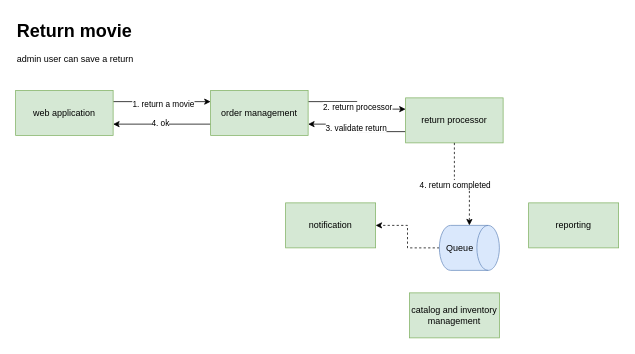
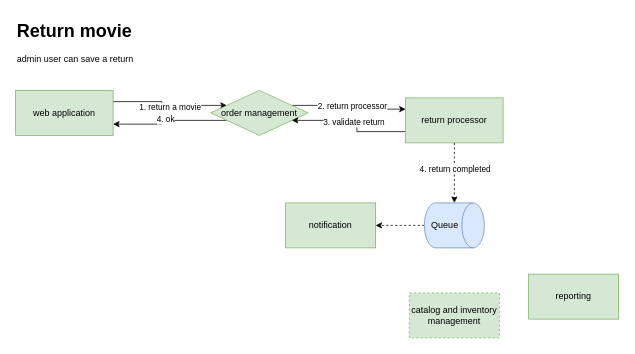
  <mxCell id="0" />
  <mxCell id="1" parent="0" />
  <mxCell id="2" style="edgeStyle=orthogonalEdgeStyle;rounded=0;orthogonalLoop=1;jettySize=auto;html=1;exitX=1;exitY=0.25;exitDx=0;exitDy=0;entryX=0;entryY=0.25;entryDx=0;entryDy=0;" edge="1" parent="1" source="4" target="10"><mxGeometry relative="1" as="geometry" /></mxCell>
  <mxCell id="3" value="1. return a movie" style="edgeLabel;html=1;align=center;verticalAlign=middle;resizable=0;points=[];" vertex="1" connectable="0" parent="2"><mxGeometry x="0.02" y="-2" relative="1" as="geometry"><mxPoint as="offset" /></mxGeometry></mxCell>
  <mxCell id="4" value="web application" style="rounded=0;whiteSpace=wrap;html=1;fillColor=#d5e8d4;strokeColor=#82b366;" vertex="1" parent="1"><mxGeometry x="20" y="120" width="130" height="60" as="geometry" /></mxCell>
  <mxCell id="5" value="&lt;h1 style=&quot;margin-top: 0px;&quot;&gt;Return movie&lt;br&gt;&lt;/h1&gt;admin user can save a return" style="text;html=1;whiteSpace=wrap;overflow=hidden;rounded=0;" vertex="1" parent="1"><mxGeometry x="20" y="20" width="180" height="80" as="geometry" /></mxCell>
  <mxCell id="6" style="edgeStyle=orthogonalEdgeStyle;rounded=0;orthogonalLoop=1;jettySize=auto;html=1;exitX=1;exitY=0.25;exitDx=0;exitDy=0;entryX=0;entryY=0.25;entryDx=0;entryDy=0;" edge="1" parent="1" source="10" target="13"><mxGeometry relative="1" as="geometry" /></mxCell>
  <mxCell id="7" value="2. return processor" style="edgeLabel;html=1;align=center;verticalAlign=middle;resizable=0;points=[];" vertex="1" connectable="0" parent="6"><mxGeometry x="0.018" relative="1" as="geometry"><mxPoint as="offset" /></mxGeometry></mxCell>
  <mxCell id="8" style="edgeStyle=orthogonalEdgeStyle;rounded=0;orthogonalLoop=1;jettySize=auto;html=1;exitX=0;exitY=0.75;exitDx=0;exitDy=0;entryX=1;entryY=0.75;entryDx=0;entryDy=0;" edge="1" parent="1" source="10" target="4"><mxGeometry relative="1" as="geometry" /></mxCell>
  <mxCell id="9" value="4. ok" style="edgeLabel;html=1;align=center;verticalAlign=middle;resizable=0;points=[];" vertex="1" connectable="0" parent="8"><mxGeometry x="0.046" y="-2" relative="1" as="geometry"><mxPoint as="offset" /></mxGeometry></mxCell>
- <mxCell id="10" value="order management" style="rounded=0;whiteSpace=wrap;html=1;fillColor=#d5e8d4;strokeColor=#82b366;" vertex="1" parent="1"><mxGeometry x="280" y="120" width="130" height="60" as="geometry" /></mxCell>
+ <mxCell id="10" value="order management" style="rhombus;whiteSpace=wrap;html=1;fillColor=#d5e8d4;strokeColor=#82b366;" vertex="1" parent="1"><mxGeometry x="280" y="120" width="130" height="60" as="geometry" /></mxCell>
  <mxCell id="11" style="edgeStyle=orthogonalEdgeStyle;rounded=0;orthogonalLoop=1;jettySize=auto;html=1;exitX=0;exitY=0.75;exitDx=0;exitDy=0;entryX=1;entryY=0.75;entryDx=0;entryDy=0;" edge="1" parent="1" source="13" target="10"><mxGeometry relative="1" as="geometry" /></mxCell>
  <mxCell id="12" value="3. validate return" style="edgeLabel;html=1;align=center;verticalAlign=middle;resizable=0;points=[];" vertex="1" connectable="0" parent="11"><mxGeometry x="0.015" y="2" relative="1" as="geometry"><mxPoint as="offset" /></mxGeometry></mxCell>
  <mxCell id="13" value="return processor" style="rounded=0;whiteSpace=wrap;html=1;fillColor=#d5e8d4;strokeColor=#82b366;" vertex="1" parent="1"><mxGeometry x="540" y="130" width="130" height="60" as="geometry" /></mxCell>
  <mxCell id="14" style="edgeStyle=orthogonalEdgeStyle;rounded=0;orthogonalLoop=1;jettySize=auto;html=1;exitX=0.5;exitY=1;exitDx=0;exitDy=0;exitPerimeter=0;entryX=1;entryY=0.5;entryDx=0;entryDy=0;dashed=1;" edge="1" parent="1" source="15" target="18"><mxGeometry relative="1" as="geometry" /></mxCell>
- <mxCell id="15" value="Queue" style="shape=cylinder3;whiteSpace=wrap;html=1;boundedLbl=1;backgroundOutline=1;size=15;direction=south;fillColor=#dae8fc;strokeColor=#6c8ebf;" vertex="1" parent="1"><mxGeometry x="585" y="300" width="80" height="60" as="geometry" /></mxCell>
+ <mxCell id="15" value="Queue" style="shape=cylinder3;whiteSpace=wrap;html=1;boundedLbl=1;backgroundOutline=1;size=15;direction=south;fillColor=#dae8fc;strokeColor=#6c8ebf;" vertex="1" parent="1"><mxGeometry x="565" y="270" width="80" height="60" as="geometry" /></mxCell>
  <mxCell id="16" style="edgeStyle=orthogonalEdgeStyle;rounded=0;orthogonalLoop=1;jettySize=auto;html=1;entryX=0;entryY=0.5;entryDx=0;entryDy=0;entryPerimeter=0;dashed=1;" edge="1" parent="1" source="13" target="15"><mxGeometry relative="1" as="geometry" /></mxCell>
  <mxCell id="17" value="4. return completed" style="edgeLabel;html=1;align=center;verticalAlign=middle;resizable=0;points=[];" vertex="1" connectable="0" parent="16"><mxGeometry x="-0.156" relative="1" as="geometry"><mxPoint as="offset" /></mxGeometry></mxCell>
  <mxCell id="18" value="notification" style="whiteSpace=wrap;html=1;fillColor=#d5e8d4;strokeColor=#82b366;rounded=0;" vertex="1" parent="1"><mxGeometry x="380" y="270" width="120" height="60" as="geometry" /></mxCell>
- <mxCell id="19" value="catalog and inventory management" style="whiteSpace=wrap;html=1;fillColor=#d5e8d4;strokeColor=#82b366;rounded=0;" vertex="1" parent="1"><mxGeometry x="545" y="390" width="120" height="60" as="geometry" /></mxCell>
- <mxCell id="20" value="reporting" style="whiteSpace=wrap;html=1;fillColor=#d5e8d4;strokeColor=#82b366;rounded=0;" vertex="1" parent="1"><mxGeometry x="704" y="270" width="120" height="60" as="geometry" /></mxCell>
+ <mxCell id="19" value="catalog and inventory management" style="whiteSpace=wrap;html=1;fillColor=#d5e8d4;strokeColor=#82b366;rounded=0;dashed=1;" vertex="1" parent="1"><mxGeometry x="545" y="390" width="120" height="60" as="geometry" /></mxCell>
+ <mxCell id="20" value="reporting" style="whiteSpace=wrap;html=1;fillColor=#d5e8d4;strokeColor=#82b366;rounded=0;" vertex="1" parent="1"><mxGeometry x="704" y="365" width="120" height="60" as="geometry" /></mxCell>
